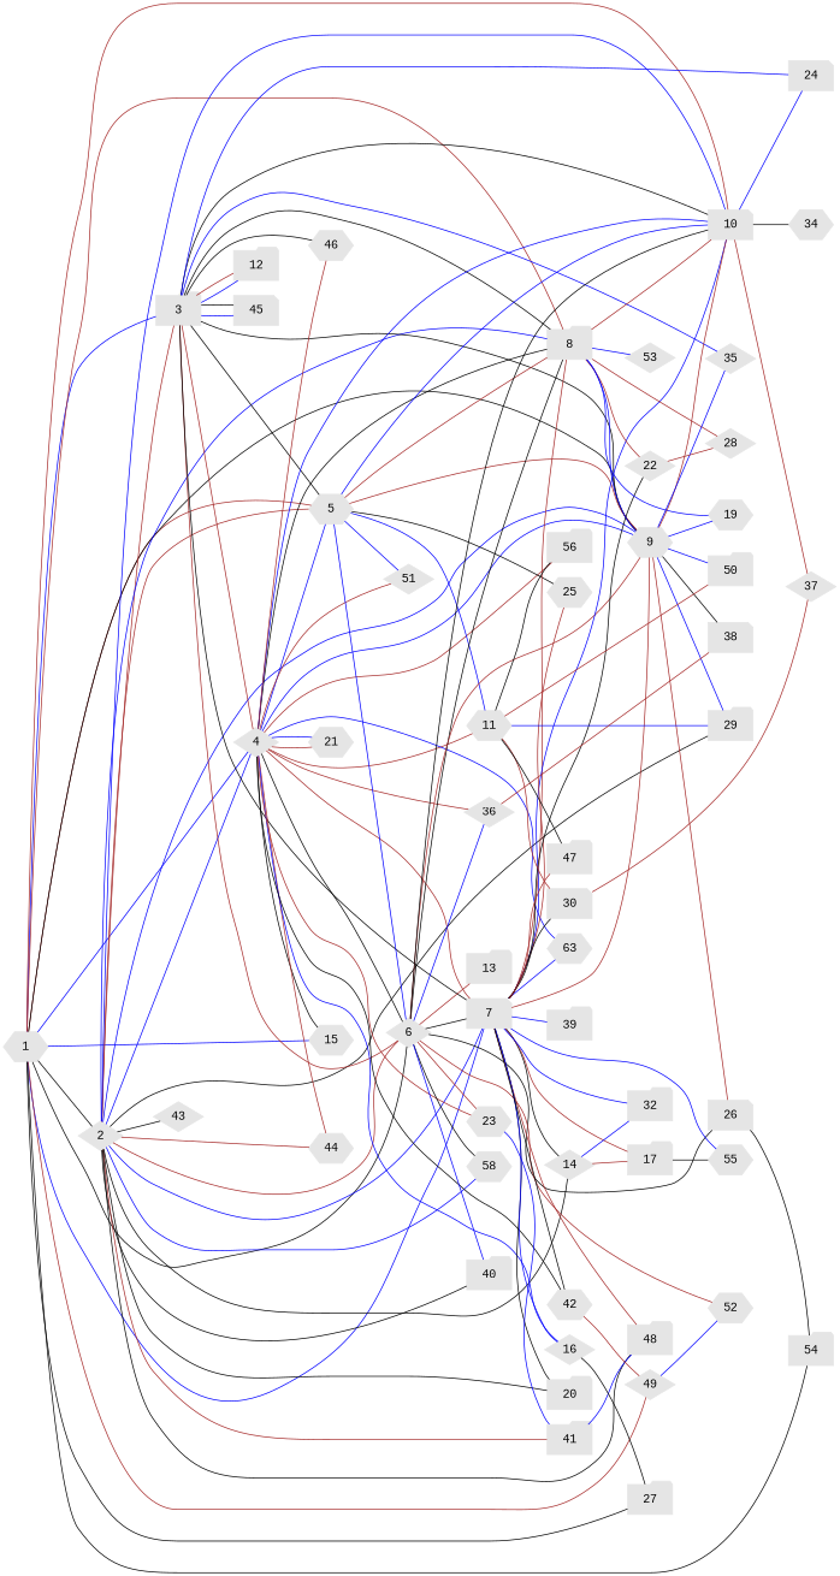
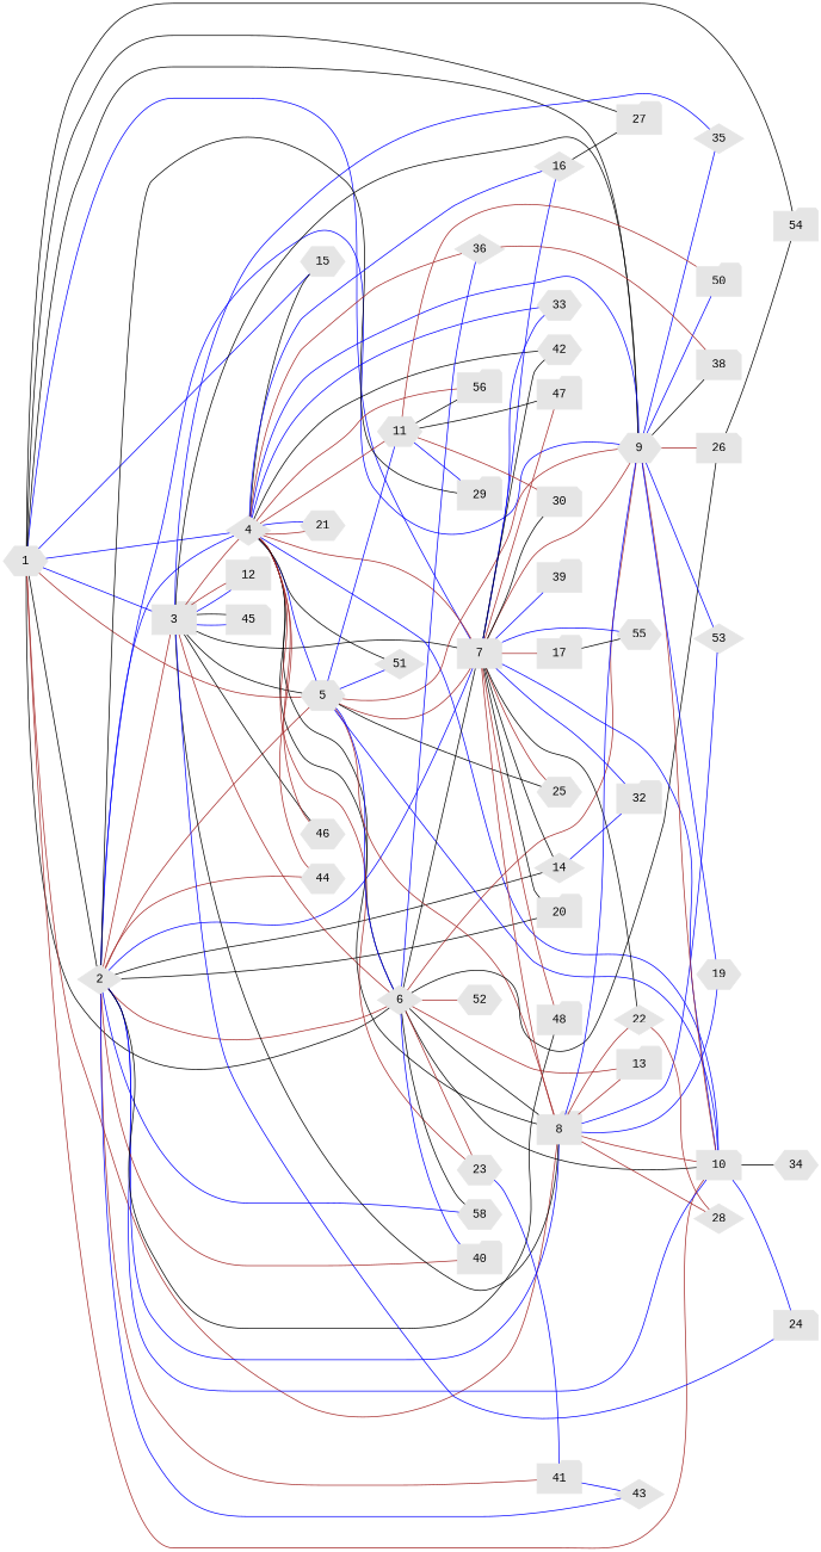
  graph {
    fontname="Liberation Mono"
    rankdir=LR
    node [color=gray90 fontname="Liberation Mono" shape=hexagon style=filled]
    edge [color=brown fontname="Liberation Mono"]
    1
    2 [shape=diamond]
    3 [shape=folder]
    4 [shape=diamond]
    5
    6 [shape=diamond]
    7 [shape=note]
    8 [shape=folder]
    9
    10 [shape=note]
    15
    27 [shape=folder]
-   49 [shape=diamond]
    54 [shape=folder]
    14 [shape=diamond]
    n16 [label=58]
    20 [shape=folder]
    29 [shape=folder]
    40 [shape=folder]
    41 [shape=folder]
    43 [shape=diamond]
    44
    48 [shape=folder]
    12 [shape=folder]
    24 [shape=note]
    35 [shape=diamond]
    45 [shape=note]
    46
    11
    16 [shape=diamond]
    21
    23
-   33 [label=63]
+   33
    36 [shape=diamond]
    42
    51 [shape=diamond]
    56 [shape=folder]
    25
    13 [shape=folder]
    26 [shape=note]
    52
    39 [shape=folder]
    17 [shape=folder]
    22 [shape=diamond]
    30 [shape=note]
    32 [shape=folder]
    47 [shape=folder]
    55
    19
    28 [shape=diamond]
    53 [shape=diamond]
    38 [shape=note]
    50 [shape=folder]
    34
-   37 [shape=diamond]
    1 -- 2 [color=black]
    1 -- 3 [color=blue]
    1 -- 4 [color=blue]
    1 -- 5
    1 -- 6 [color=black]
    1 -- 7 [color=blue]
    1 -- 8
    1 -- 9 [color=black]
    1 -- 10
    1 -- 15 [color=blue]
    1 -- 27 [color=black]
-   1 -- 49
    1 -- 54 [color=black]
    2 -- 3
    2 -- 4 [color=blue]
    2 -- 5
    2 -- 6
    2 -- 7 [color=blue]
    2 -- 8 [color=blue]
    2 -- 9 [color=blue]
    2 -- 10 [color=blue]
    2 -- 14 [color=black]
    2 -- n16 [color=blue]
    2 -- 20 [color=black]
    2 -- 29 [color=black]
-   2 -- 40 [color=black]
+   2 -- 40
    2 -- 41
-   2 -- 43 [color=black]
+   2 -- 43 [color=blue]
    2 -- 44
    2 -- 48 [color=black]
    3 -- 4
    3 -- 5 [color=black]
    3 -- 6
    3 -- 7 [color=black]
    3 -- 8 [color=black]
    3 -- 9 [color=black]
-   3 -- 10 [color=black]
    3 -- 12 [color=blue]
    3 -- 12
    3 -- 24 [color=blue]
    3 -- 35 [color=blue]
    3 -- 45 [color=blue]
    3 -- 45 [color=black]
    3 -- 46 [color=black]
    4 -- 5 [color=blue]
    4 -- 6 [color=black]
    4 -- 7
    4 -- 8 [color=black]
    4 -- 9 [color=blue]
    4 -- 10 [color=blue]
    4 -- 15 [color=black]
    4 -- 44
    4 -- 46
    4 -- 11
    4 -- 16 [color=blue]
    4 -- 21
    4 -- 21 [color=blue]
    4 -- 23
    4 -- 33 [color=blue]
    4 -- 36
    4 -- 42 [color=black]
-   4 -- 51
+   4 -- 51 [color=black]
    4 -- 56
    5 -- 6 [color=blue]
+   5 -- 7
    5 -- 8
    5 -- 9
    5 -- 10 [color=blue]
    5 -- 11 [color=blue]
    5 -- 51 [color=blue]
    5 -- 25 [color=black]
    6 -- 7 [color=black]
    6 -- 8 [color=black]
    6 -- 9
    6 -- 10 [color=black]
    6 -- n16 [color=black]
    6 -- 40 [color=blue]
    6 -- 23
    6 -- 36 [color=blue]
    6 -- 13
    6 -- 26 [color=black]
    6 -- 52
    7 -- 8
    7 -- 9
    7 -- 10 [color=blue]
    7 -- 14 [color=black]
    7 -- 20 [color=black]
    7 -- 48
    7 -- 16 [color=blue]
    7 -- 33 [color=blue]
    7 -- 42 [color=black]
    7 -- 25
    7 -- 39 [color=blue]
    7 -- 17
    7 -- 22 [color=black]
    7 -- 30 [color=black]
    7 -- 32 [color=blue]
    7 -- 47
    7 -- 55 [color=blue]
    8 -- 9 [color=blue]
    8 -- 10
+   8 -- 13
    8 -- 22
    8 -- 19 [color=blue]
    8 -- 28
    8 -- 53 [color=blue]
    9 -- 10
    9 -- 35 [color=blue]
    9 -- 26
    9 -- 19 [color=blue]
-   9 -- 29 [color=blue]
+   9 -- 53 [color=blue]
    9 -- 38 [color=black]
    9 -- 50 [color=blue]
    10 -- 24 [color=blue]
    10 -- 34 [color=black]
-   10 -- 37
-   49 -- 52 [color=blue]
-   14 -- 17
    14 -- 32 [color=blue]
-   41 -- 48 [color=blue]
+   41 -- 43 [color=blue]
    11 -- 29 [color=blue]
    11 -- 56 [color=black]
    11 -- 30
    11 -- 47 [color=black]
    11 -- 50
    16 -- 27 [color=black]
    23 -- 41 [color=blue]
    36 -- 38
-   42 -- 49
    26 -- 54 [color=black]
    17 -- 55 [color=black]
    22 -- 28
-   30 -- 37
  }
